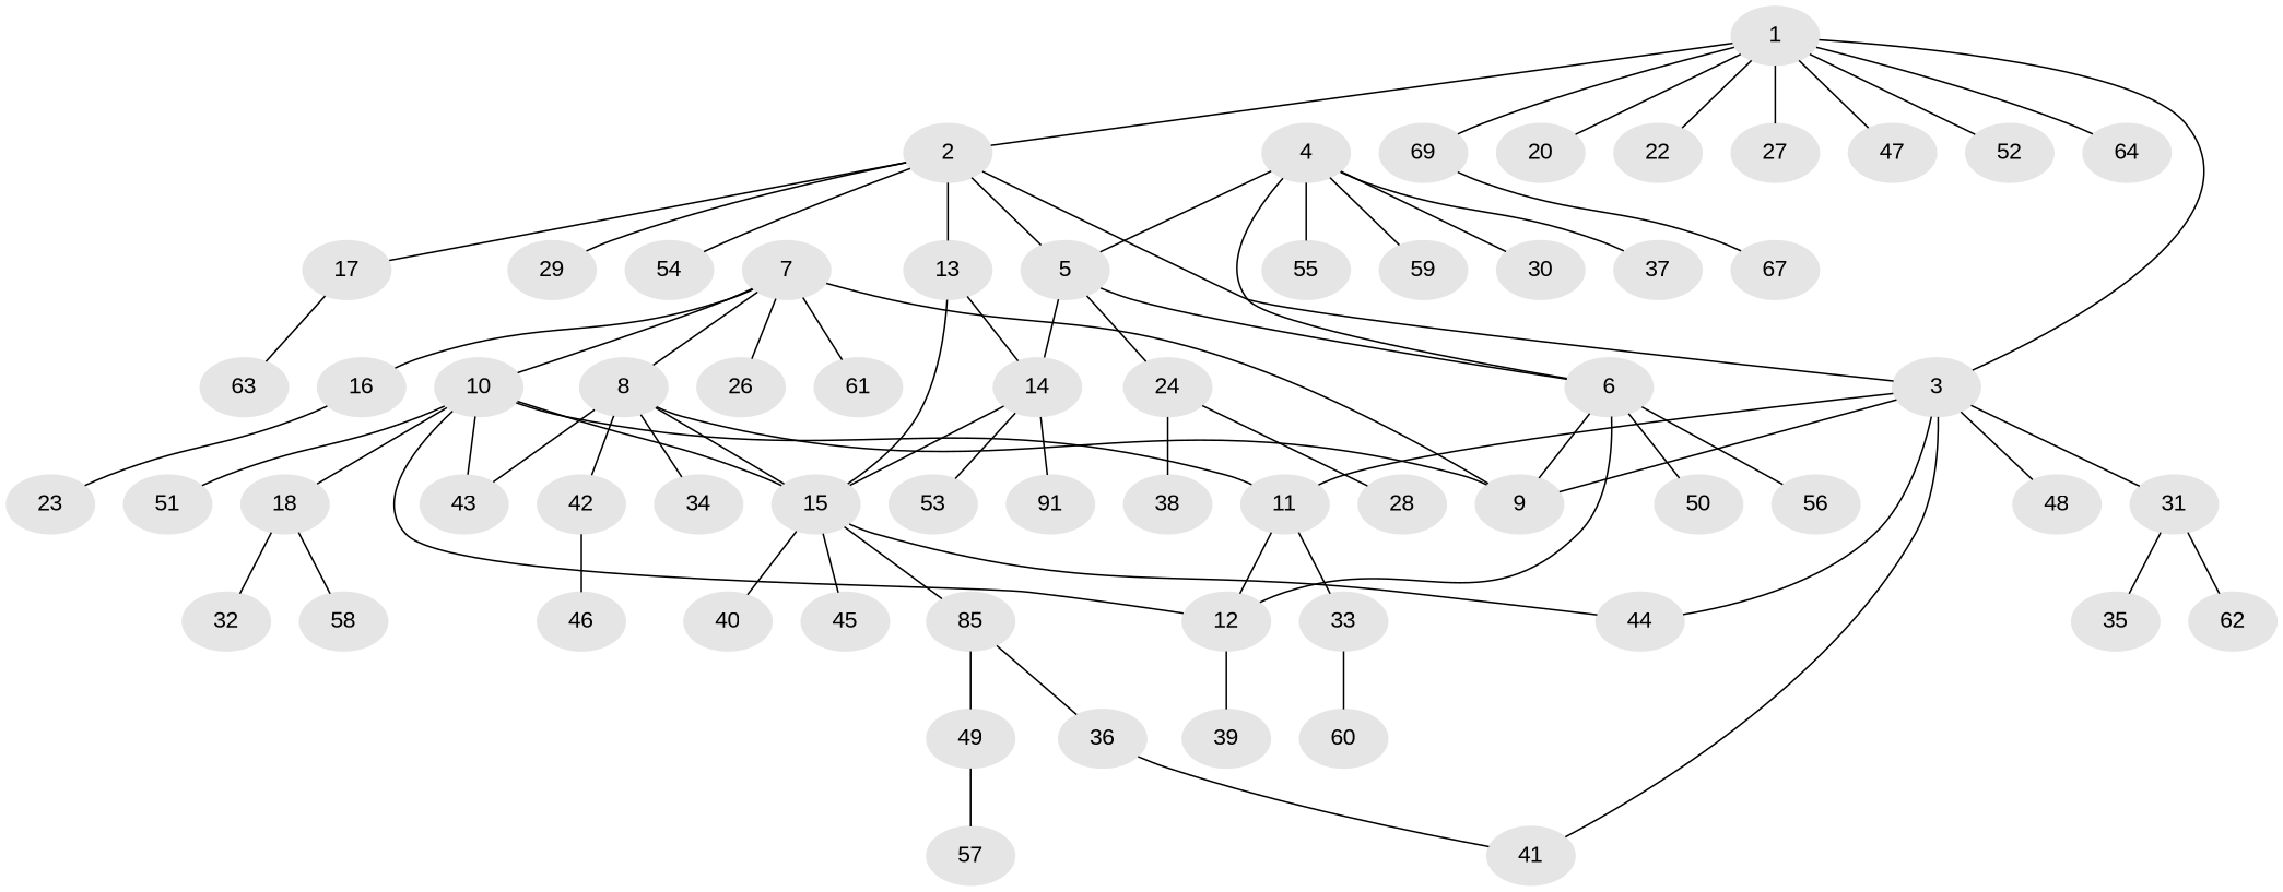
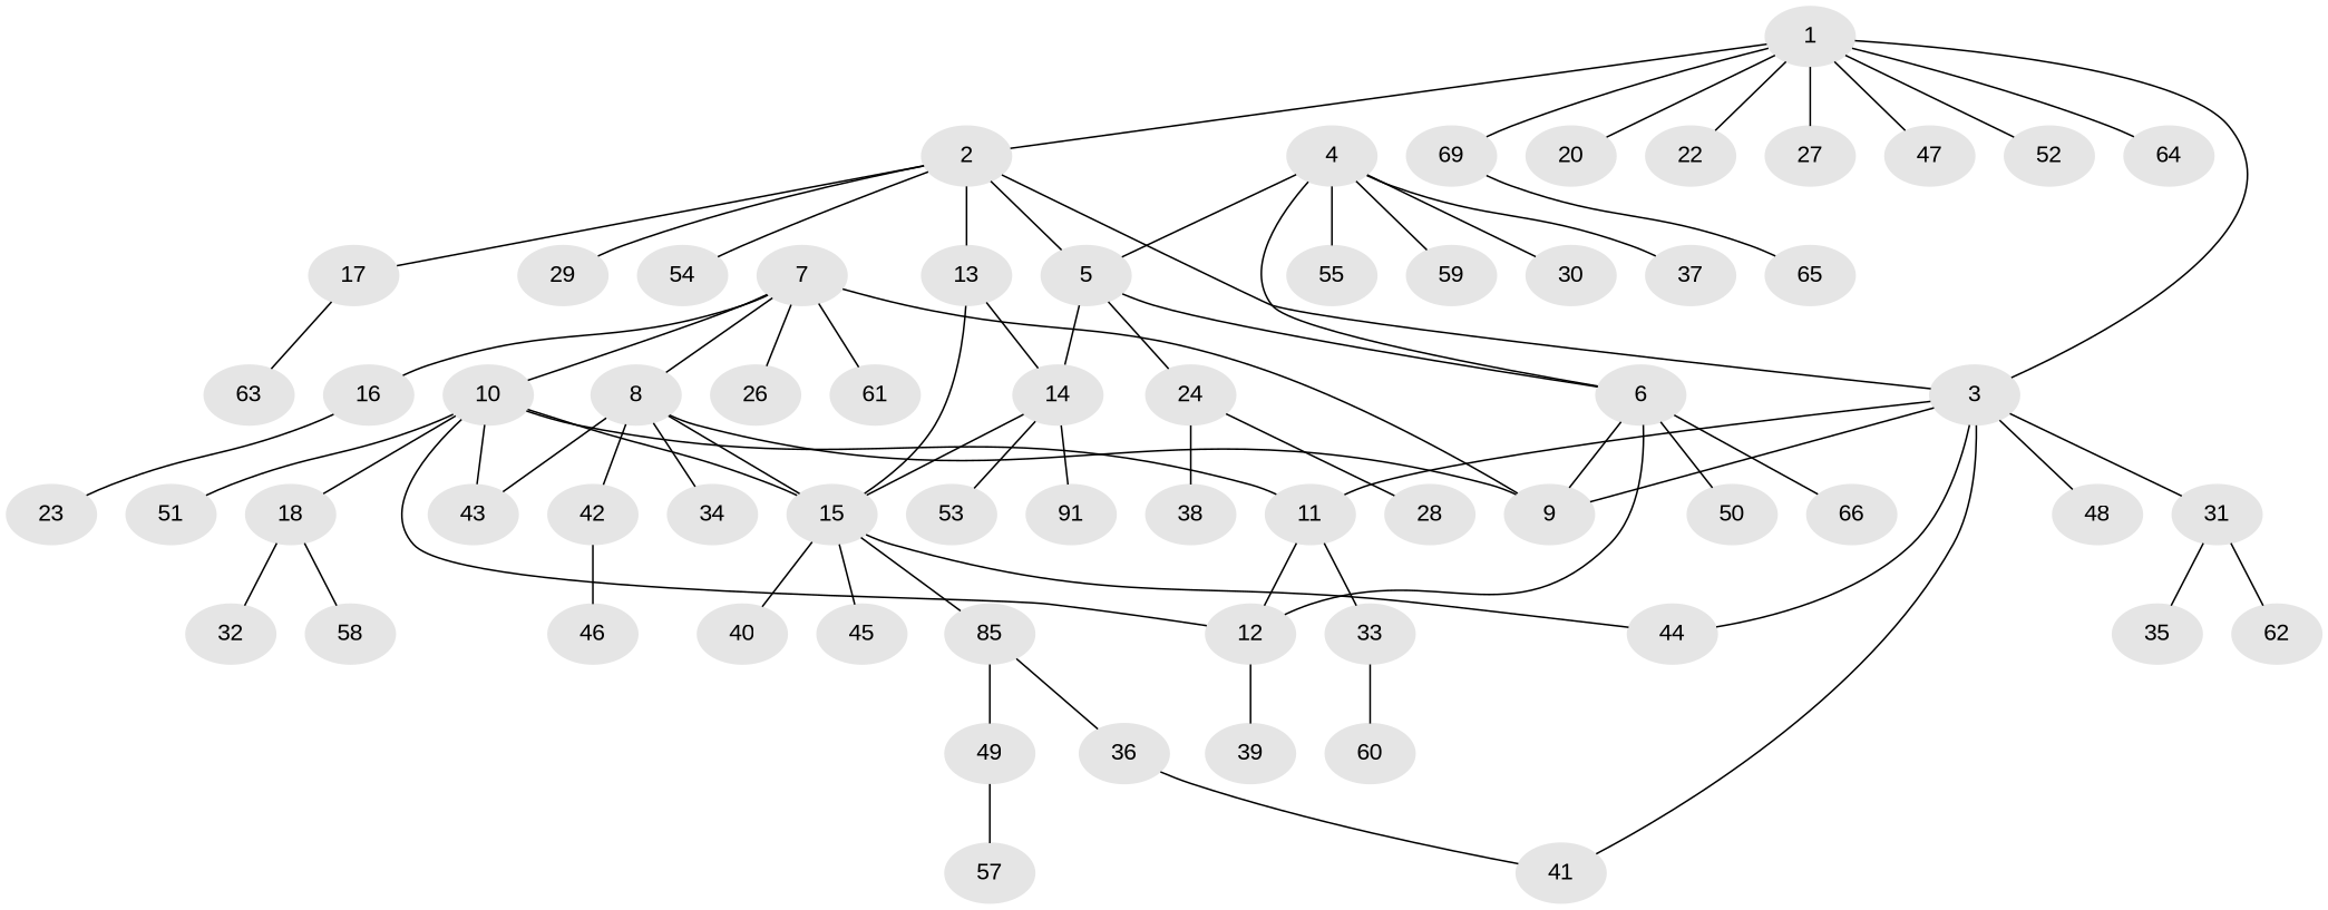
  graph {
    fontname="Liberation Sans"
    node [color=gray90 fontname="Liberation Sans" style=filled]
    edge [fontname="Liberation Sans"]
    1
    2
    3
    n4 [label=69]
    20
    22
    27
    47
    52
    64
    5
    13
    17
    29
    54
    9
    11
    31
    41
    44
    48
-   65 [label=67]
+   65
    6
    14
    24
    15
    63
    12
    33
    35
    62
    4
    30
    37
    55
    59
    50
-   56
+   56 [label=66]
    n39 [label=91]
    53
    28
    38
    39
    7
    8
    10
    16
    26
    61
    34
    42
    43
    18
    51
    23
    n56 [label=85]
    40
    45
    46
    32
    58
    60
    36
    49
    57
    1 -- 2
    1 -- 3
    1 -- n4
    1 -- 20
    1 -- 22
    1 -- 27
    1 -- 47
    1 -- 52
    1 -- 64
    2 -- 3
    2 -- 5
    2 -- 13
    2 -- 17
    2 -- 29
    2 -- 54
    3 -- 9
    3 -- 11
    3 -- 31
    3 -- 41
    3 -- 44
    3 -- 48
    n4 -- 65
    5 -- 6
    5 -- 14
    5 -- 24
    13 -- 14
    13 -- 15
    17 -- 63
    11 -- 12
    11 -- 33
    31 -- 35
    31 -- 62
    6 -- 9
    6 -- 12
    6 -- 50
    6 -- 56
    14 -- 15
    14 -- n39
    14 -- 53
    24 -- 28
    24 -- 38
    15 -- 44
    15 -- n56
    15 -- 40
    15 -- 45
    12 -- 39
    33 -- 60
    4 -- 5
    4 -- 6
    4 -- 30
    4 -- 37
    4 -- 55
    4 -- 59
    7 -- 9
    7 -- 8
    7 -- 10
    7 -- 16
    7 -- 26
    7 -- 61
    8 -- 9
    8 -- 15
    8 -- 34
    8 -- 42
    8 -- 43
    10 -- 11
    10 -- 15
    10 -- 12
    10 -- 43
    10 -- 18
    10 -- 51
    16 -- 23
    42 -- 46
    18 -- 32
    18 -- 58
    n56 -- 36
    n56 -- 49
    36 -- 41
    49 -- 57
  }
